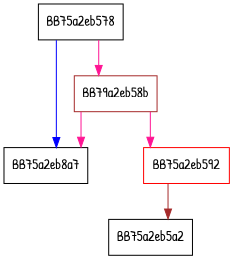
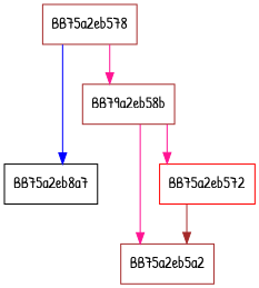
  digraph {
    fontname="Patrick Hand"
    splines=ortho
    node [color=black fontname="Patrick Hand" shape=box]
    edge [color=deeppink fontname="Patrick Hand"]
    n1 [label=BB75a2eb8a7]
-   BB75a2eb578
+   BB75a2eb578 [color=brown]
    n3 [color=brown label=BB79a2eb58b]
-   BB75a2eb5a2
-   BB75a2eb592 [color=red]
+   BB75a2eb5a2 [color=brown]
+   BB75a2eb592 [color=red label=BB75a2eb572]
    BB75a2eb578 -> n1 [color=blue]
    BB75a2eb578 -> n3
-   n3 -> n1
+   n3 -> BB75a2eb5a2
    n3 -> BB75a2eb592
    BB75a2eb592 -> BB75a2eb5a2 [color=brown]
  }
